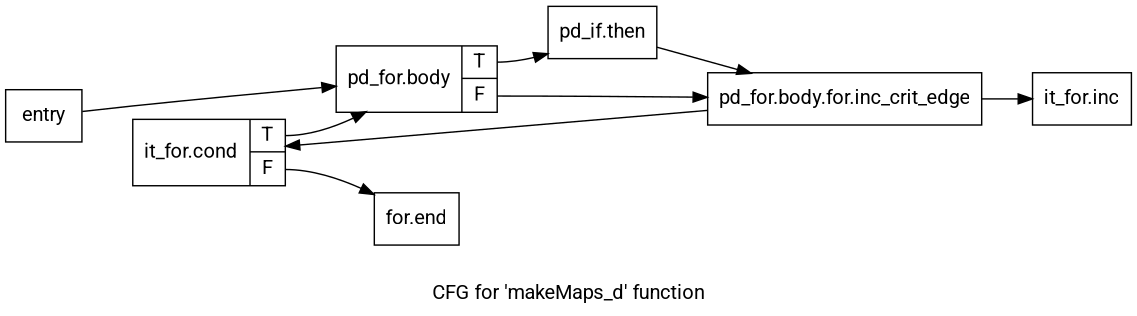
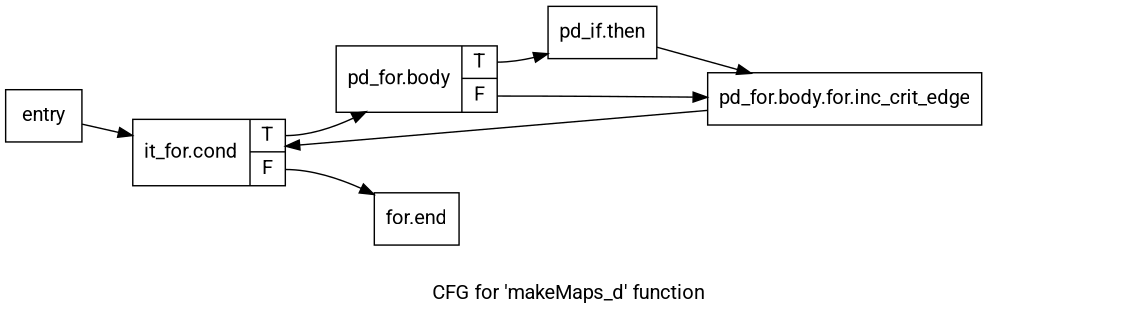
  digraph {
    fontname=Roboto
    label="CFG for 'makeMaps_d' function"
    rankdir=LR
    node [fontname=Roboto shape=record]
    edge [fontname=Roboto]
    n1 [label="{entry}"]
    n2 [label="{it_for.cond|{<s0>T|<s1>F}}"]
    n3 [label="{pd_for.body|{<s0>T|<s1>F}}"]
    n4 [label="{for.end}"]
    n5 [label="{pd_if.then}"]
    n6 [label="{pd_for.body.for.inc_crit_edge}"]
-   n7 [label="{it_for.inc}"]
-   n1 -> n3
+   n1 -> n2
    n2 -> n3 [tailport=s0]
    n2 -> n4 [tailport=s1]
    n3 -> n5 [tailport=s0]
    n3 -> n6 [tailport=s1]
    n5 -> n6
    n6 -> n2
-   n6 -> n7
  }
